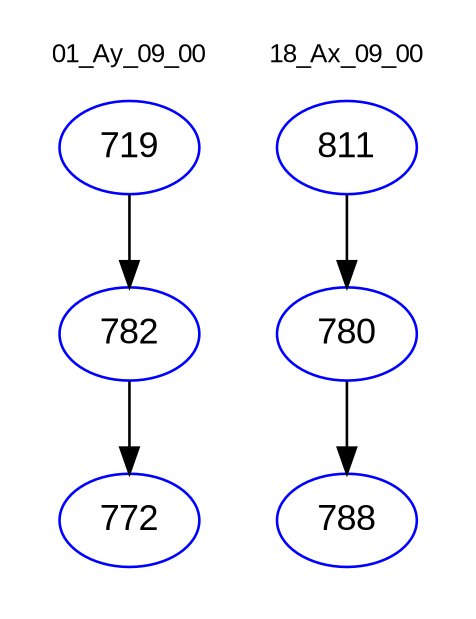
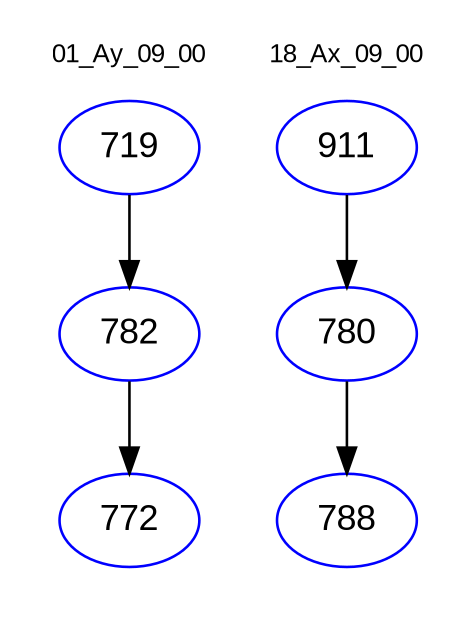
  digraph {
    fontname="Liberation Sans"
    node [color=blue fontname="Liberation Sans"]
    edge [color=black fontname="Liberation Sans"]
    n1 [label=719]
    n2 [label=782]
    n3 [label=772]
-   n4 [label=811]
+   n4 [label=911]
    n5 [label=780]
    n6 [label=788]
    subgraph cluster_1 {
      color=white
      fontsize=10
      label="01_Ay_09_00"
      n1
      n2
      n3
    }
    subgraph cluster_2 {
      color=white
      fontsize=10
      label="18_Ax_09_00"
      n4
      n5
      n6
    }
    n1 -> n2
    n2 -> n3
    n4 -> n5
    n5 -> n6
  }
